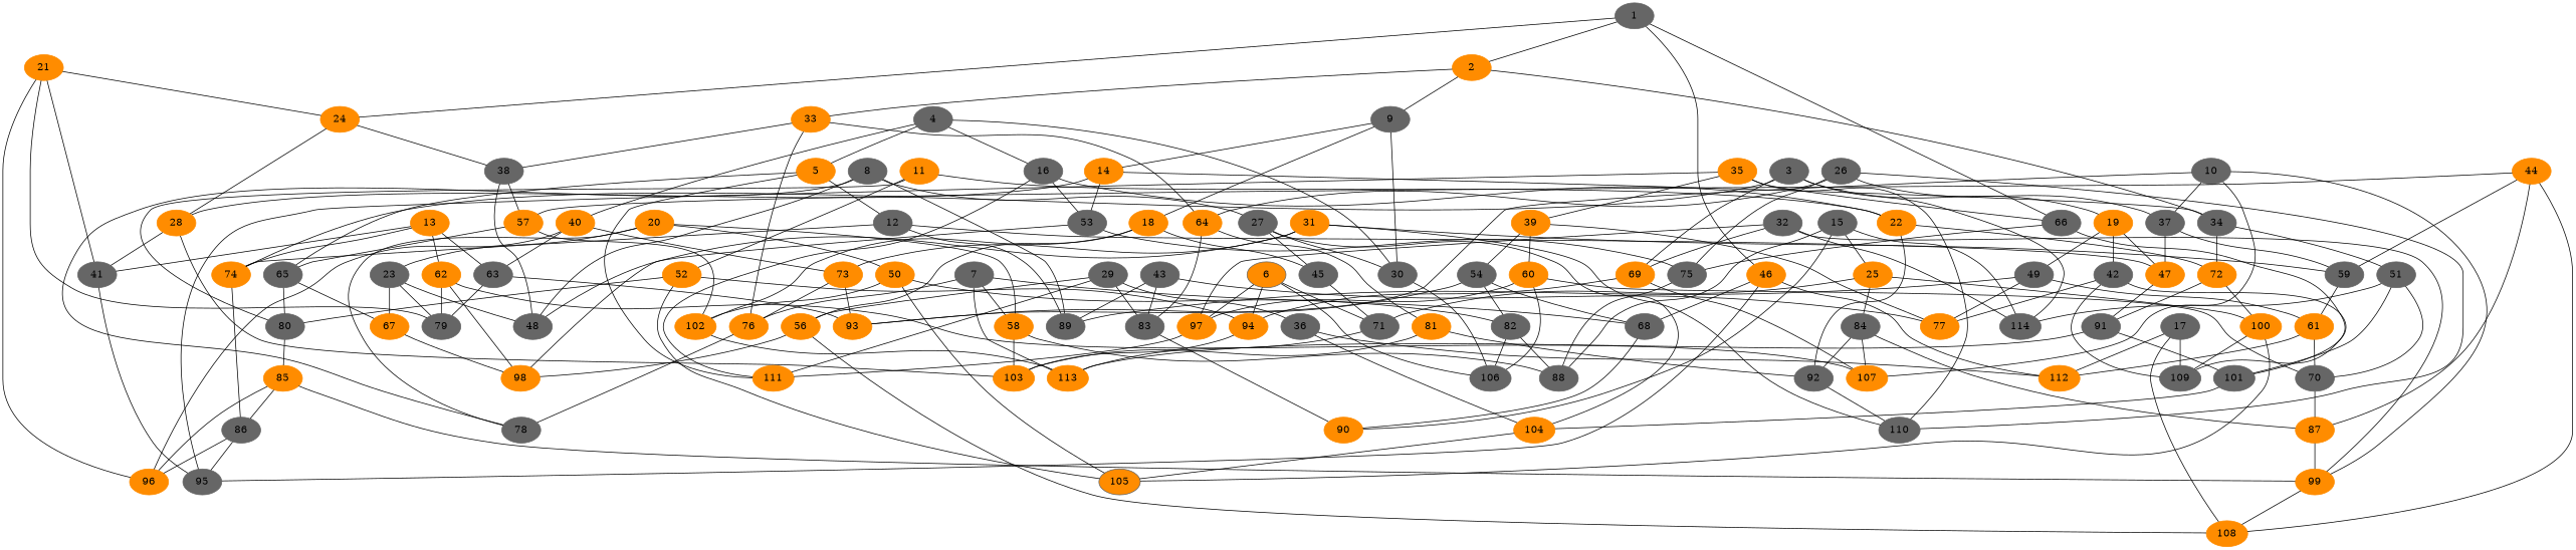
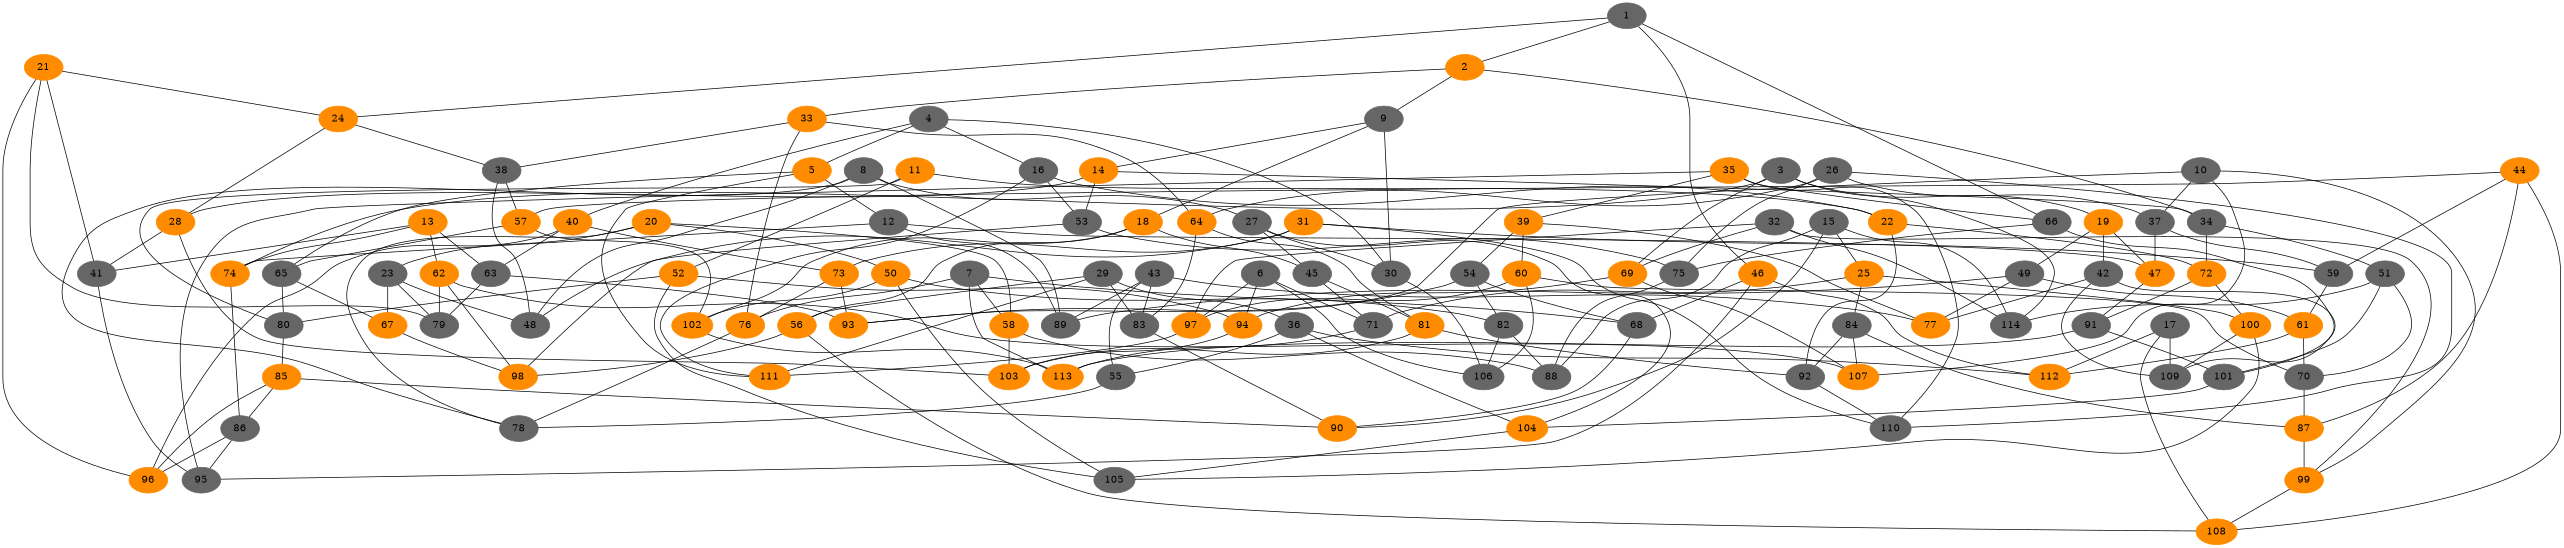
  graph {
    node [color=gray40 style=filled]
    2 [color=darkorange]
    1
    24 [color=darkorange]
    46 [color=darkorange]
    66
    9
    33 [color=darkorange]
    34
    28 [color=darkorange]
    38
    68
    112 [color=darkorange]
    95
    109
    75
    30
    14 [color=darkorange]
    18 [color=darkorange]
    76 [color=darkorange]
    64 [color=darkorange]
    72 [color=darkorange]
    51
    19 [color=darkorange]
    3
    69 [color=darkorange]
    74 [color=darkorange]
    114
    47 [color=darkorange]
    42
    49
    94 [color=darkorange]
    107 [color=darkorange]
    86
    5 [color=darkorange]
    4
    16
    40 [color=darkorange]
    12
    65
    111 [color=darkorange]
    22 [color=darkorange]
    53
    106
    63
    96 [color=darkorange]
    73 [color=darkorange]
    89
    67 [color=darkorange]
    80
-   6 [fillcolor=darkorange]
+   6
    71
    97 [color=darkorange]
    113 [color=darkorange]
    103 [color=darkorange]
    58 [color=darkorange]
    7
    88
    90 [color=darkorange]
    78
    8
    27
    48
    45
    104 [color=darkorange]
    56 [color=darkorange]
    102 [color=darkorange]
    10
    37
    93 [color=darkorange]
    99 [color=darkorange]
    59
    108 [color=darkorange]
    11 [color=darkorange]
    52 [color=darkorange]
    92
-   105 [fillcolor=darkorange]
+   105
    98 [color=darkorange]
    85 [color=darkorange]
    91
    13 [color=darkorange]
    41
    62 [color=darkorange]
    79
    15
    25 [color=darkorange]
    84
    100 [color=darkorange]
    17
+   55
    81 [color=darkorange]
    77 [color=darkorange]
    101
    61 [color=darkorange]
    20 [color=darkorange]
    23
    50 [color=darkorange]
    82
    21 [color=darkorange]
    110
    57 [color=darkorange]
    87 [color=darkorange]
    26
    83
    29
    36
    31 [color=darkorange]
    32
    70
    35 [color=darkorange]
    39 [color=darkorange]
    54
    60 [color=darkorange]
    43
    44 [color=darkorange]
    2 -- 9
    2 -- 33
    2 -- 34
    1 -- 2
    1 -- 24
    1 -- 46
    1 -- 66
    24 -- 28
    24 -- 38
    46 -- 68
    46 -- 112
    46 -- 95
    66 -- 109
    66 -- 75
    9 -- 30
    9 -- 14
    9 -- 18
    33 -- 38
    33 -- 76
    33 -- 64
    34 -- 72
    34 -- 51
    28 -- 103
    28 -- 41
    38 -- 48
    38 -- 57
    68 -- 90
    75 -- 88
    30 -- 106
    14 -- 34
    14 -- 28
    14 -- 53
    18 -- 45
    18 -- 56
    18 -- 102
    76 -- 78
    64 -- 81
    64 -- 83
    72 -- 91
    72 -- 100
    51 -- 114
    51 -- 101
    51 -- 70
    19 -- 47
    19 -- 42
    19 -- 49
    3 -- 19
    3 -- 69
    3 -- 74
    3 -- 114
    69 -- 94
    69 -- 107
    74 -- 86
    47 -- 91
    42 -- 109
    42 -- 77
    42 -- 101
    49 -- 89
    49 -- 77
    49 -- 61
    94 -- 103
    86 -- 95
    86 -- 96
    5 -- 12
    5 -- 65
    5 -- 111
    4 -- 30
    4 -- 5
    4 -- 16
    4 -- 40
    16 -- 111
    16 -- 22
    16 -- 53
    40 -- 63
    40 -- 96
    40 -- 73
    12 -- 74
    12 -- 47
    12 -- 89
    65 -- 67
    65 -- 80
    22 -- 72
    22 -- 92
    53 -- 75
    53 -- 98
    63 -- 93
    63 -- 79
    73 -- 76
    73 -- 93
    67 -- 98
    80 -- 85
    6 -- 94
    6 -- 106
    6 -- 71
    6 -- 97
    71 -- 113
    97 -- 111
    58 -- 103
    58 -- 88
    7 -- 68
    7 -- 76
    7 -- 113
    7 -- 58
    8 -- 89
    8 -- 78
    8 -- 27
    8 -- 48
    27 -- 30
    27 -- 45
    27 -- 104
    45 -- 71
+   45 -- 81
    104 -- 105
    56 -- 108
    56 -- 98
    102 -- 113
    10 -- 107
    10 -- 37
    10 -- 93
    10 -- 99
    37 -- 47
    37 -- 59
    99 -- 108
    59 -- 61
    11 -- 22
    11 -- 80
    11 -- 52
    52 -- 94
    52 -- 80
    52 -- 105
    92 -- 110
    85 -- 86
    85 -- 96
-   85 -- 99
+   85 -- 90
    91 -- 113
    91 -- 101
    13 -- 74
    13 -- 63
    13 -- 41
    13 -- 62
    41 -- 95
    62 -- 107
    62 -- 98
    62 -- 79
    15 -- 114
    15 -- 88
    15 -- 90
    15 -- 25
    25 -- 71
    25 -- 84
    25 -- 100
    84 -- 107
    84 -- 92
    84 -- 87
    100 -- 109
    100 -- 105
    17 -- 112
    17 -- 109
    17 -- 108
+   55 -- 78
    81 -- 103
    81 -- 92
    101 -- 104
    61 -- 112
    61 -- 70
    20 -- 58
    20 -- 78
    20 -- 23
    20 -- 50
    23 -- 67
    23 -- 48
    23 -- 79
    50 -- 102
    50 -- 105
    50 -- 82
    82 -- 106
    82 -- 88
    21 -- 24
    21 -- 96
    21 -- 41
    21 -- 79
    57 -- 65
    57 -- 102
    87 -- 99
    26 -- 75
    26 -- 64
    26 -- 37
    26 -- 110
    83 -- 90
    29 -- 111
    29 -- 56
    29 -- 83
    29 -- 36
    36 -- 112
    36 -- 104
+   36 -- 55
    31 -- 73
    31 -- 48
    31 -- 59
    31 -- 110
    32 -- 69
    32 -- 114
    32 -- 97
    32 -- 99
    70 -- 87
    35 -- 66
    35 -- 95
    35 -- 110
    35 -- 39
    39 -- 77
    39 -- 54
    39 -- 60
    54 -- 68
    54 -- 93
    54 -- 82
    60 -- 106
    60 -- 97
    60 -- 70
    43 -- 89
+   43 -- 55
    43 -- 77
    43 -- 83
    44 -- 59
    44 -- 108
    44 -- 57
    44 -- 87
  }
